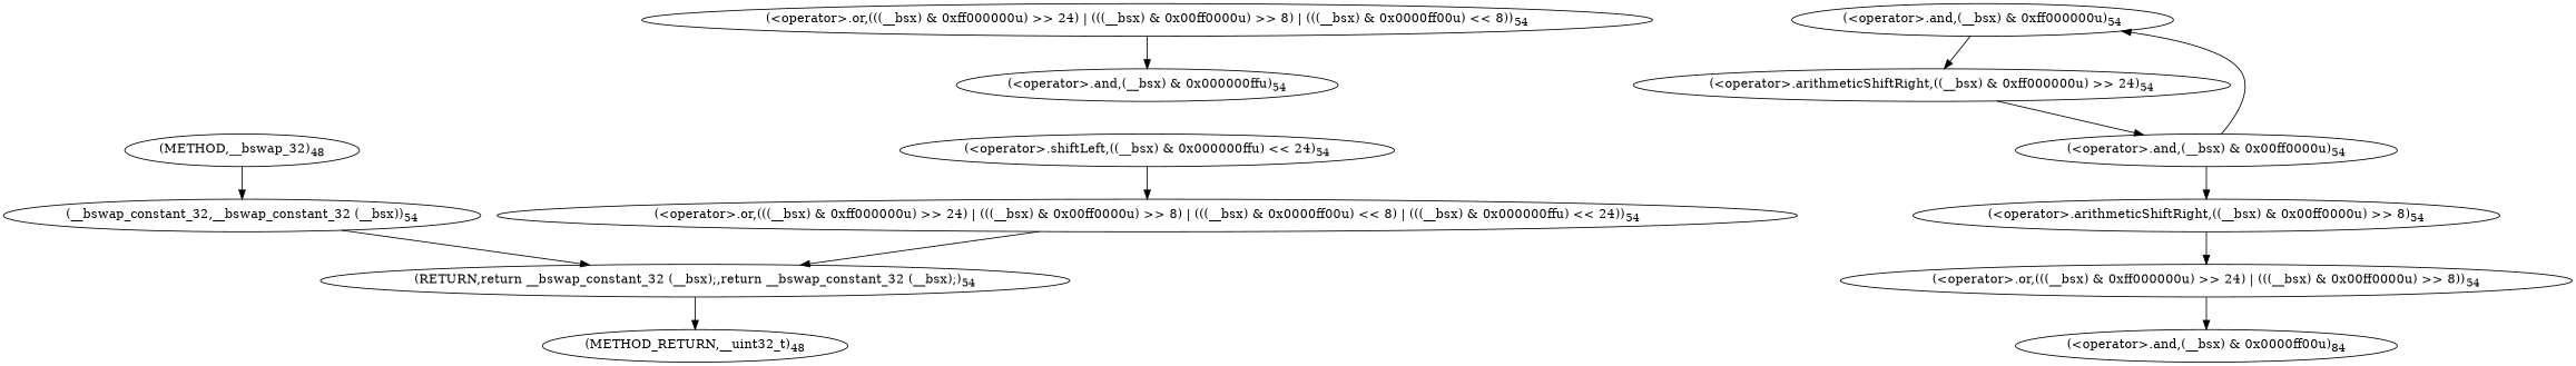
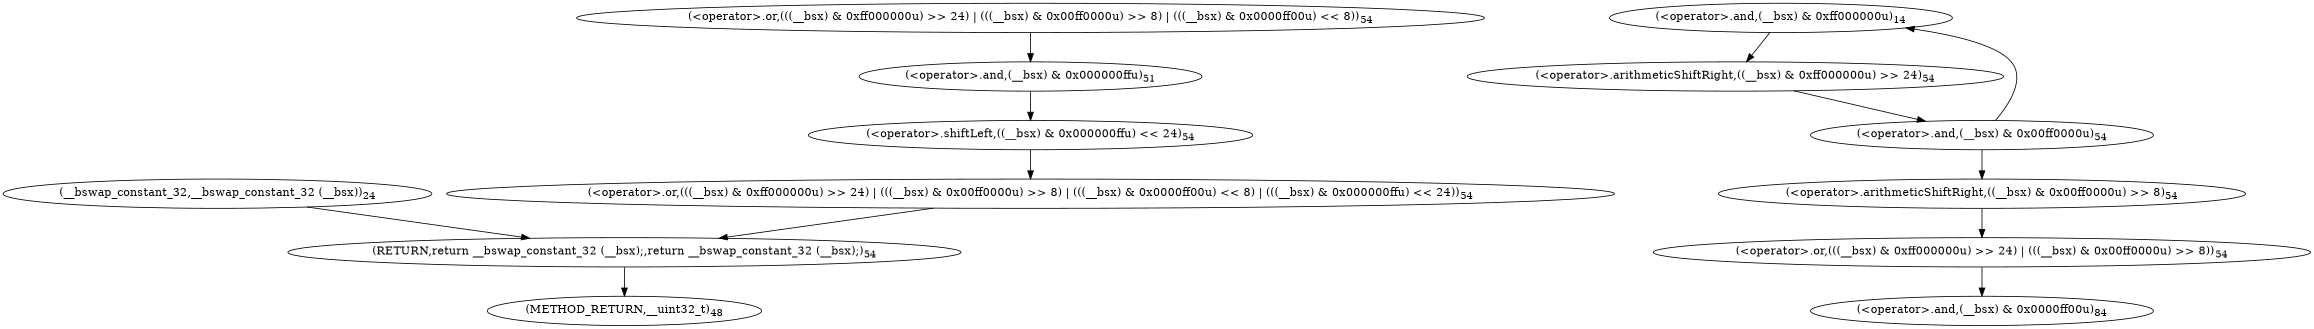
  digraph {
    n1 [label=<(RETURN,return __bswap_constant_32 (__bsx);,return __bswap_constant_32 (__bsx);)<SUB>54</SUB>>]
    n2 [label=<(METHOD_RETURN,__uint32_t)<SUB>48</SUB>>]
-   n3 [label=<(__bswap_constant_32,__bswap_constant_32 (__bsx))<SUB>54</SUB>>]
-   n4 [label=<(&lt;operator&gt;.and,(__bsx) &amp; 0xff000000u)<SUB>54</SUB>>]
+   n3 [label=<(__bswap_constant_32,__bswap_constant_32 (__bsx))<SUB>24</SUB>>]
+   n4 [label=<(&lt;operator&gt;.and,(__bsx) &amp; 0xff000000u)<SUB>14</SUB>>]
    n5 [label=<(&lt;operator&gt;.arithmeticShiftRight,((__bsx) &amp; 0xff000000u) &gt;&gt; 24)<SUB>54</SUB>>]
    n6 [label=<(&lt;operator&gt;.or,(((__bsx) &amp; 0xff000000u) &gt;&gt; 24) | (((__bsx) &amp; 0x00ff0000u) &gt;&gt; 8) | (((__bsx) &amp; 0x0000ff00u) &lt;&lt; 8) | (((__bsx) &amp; 0x000000ffu) &lt;&lt; 24))<SUB>54</SUB>>]
    n7 [label=<(&lt;operator&gt;.or,(((__bsx) &amp; 0xff000000u) &gt;&gt; 24) | (((__bsx) &amp; 0x00ff0000u) &gt;&gt; 8) | (((__bsx) &amp; 0x0000ff00u) &lt;&lt; 8))<SUB>54</SUB>>]
-   n8 [label=<(&lt;operator&gt;.and,(__bsx) &amp; 0x000000ffu)<SUB>54</SUB>>]
+   n8 [label=<(&lt;operator&gt;.and,(__bsx) &amp; 0x000000ffu)<SUB>51</SUB>>]
    n9 [label=<(&lt;operator&gt;.shiftLeft,((__bsx) &amp; 0x000000ffu) &lt;&lt; 24)<SUB>54</SUB>>]
    n10 [label=<(&lt;operator&gt;.or,(((__bsx) &amp; 0xff000000u) &gt;&gt; 24) | (((__bsx) &amp; 0x00ff0000u) &gt;&gt; 8))<SUB>54</SUB>>]
    n11 [label=<(&lt;operator&gt;.and,(__bsx) &amp; 0x0000ff00u)<SUB>84</SUB>>]
    n12 [label=<(&lt;operator&gt;.and,(__bsx) &amp; 0x00ff0000u)<SUB>54</SUB>>]
    n13 [label=<(&lt;operator&gt;.arithmeticShiftRight,((__bsx) &amp; 0x00ff0000u) &gt;&gt; 8)<SUB>54</SUB>>]
-   n14 [label=<(METHOD,__bswap_32)<SUB>48</SUB>>]
    n1 -> n2
    n3 -> n1
    n4 -> n5
    n5 -> n12
    n6 -> n1
    n7 -> n8
+   n8 -> n9
    n9 -> n6
    n10 -> n11
    n12 -> n4
    n12 -> n13
    n13 -> n10
-   n14 -> n3
  }
